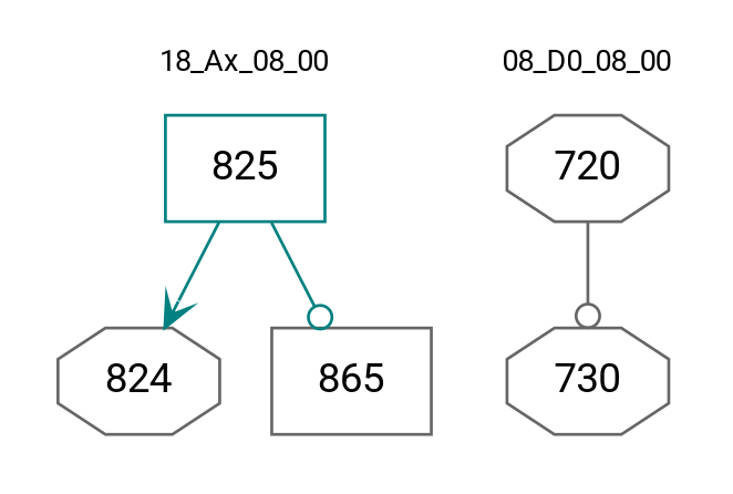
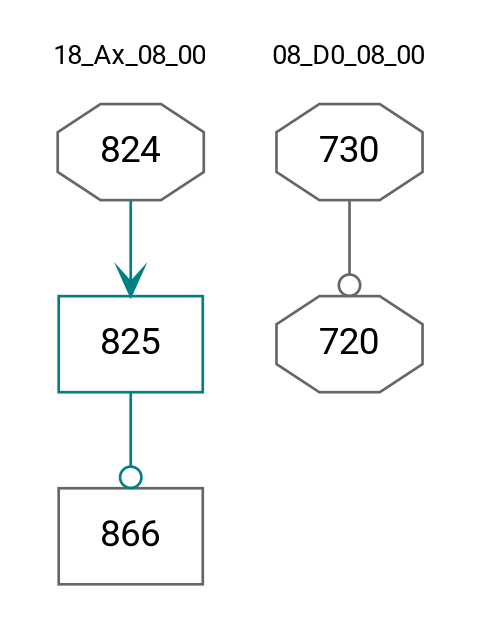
  digraph {
    fontname=Roboto
    node [color=gray40 fontname=Roboto shape=octagon]
    edge [arrowhead=odot color=teal fontname=Roboto]
    n1 [color=teal label=825 shape=box]
    n2 [label=824]
-   n3 [label=865 shape=box]
+   n3 [label=866 shape=box]
    n4 [label=730]
    n5 [label=720]
    subgraph cluster_1 {
      color=white
      fontsize=10
      label="18_Ax_08_00"
      n1
      n2
      n3
    }
    subgraph cluster_2 {
      color=white
      fontsize=10
      label="08_D0_08_00"
      n4
      n5
    }
-   n1 -> n2 [arrowhead=vee]
+   n2 -> n1 [arrowhead=vee]
    n1 -> n3
-   n5 -> n4 [color=gray40]
+   n4 -> n5 [color=gray40]
  }
